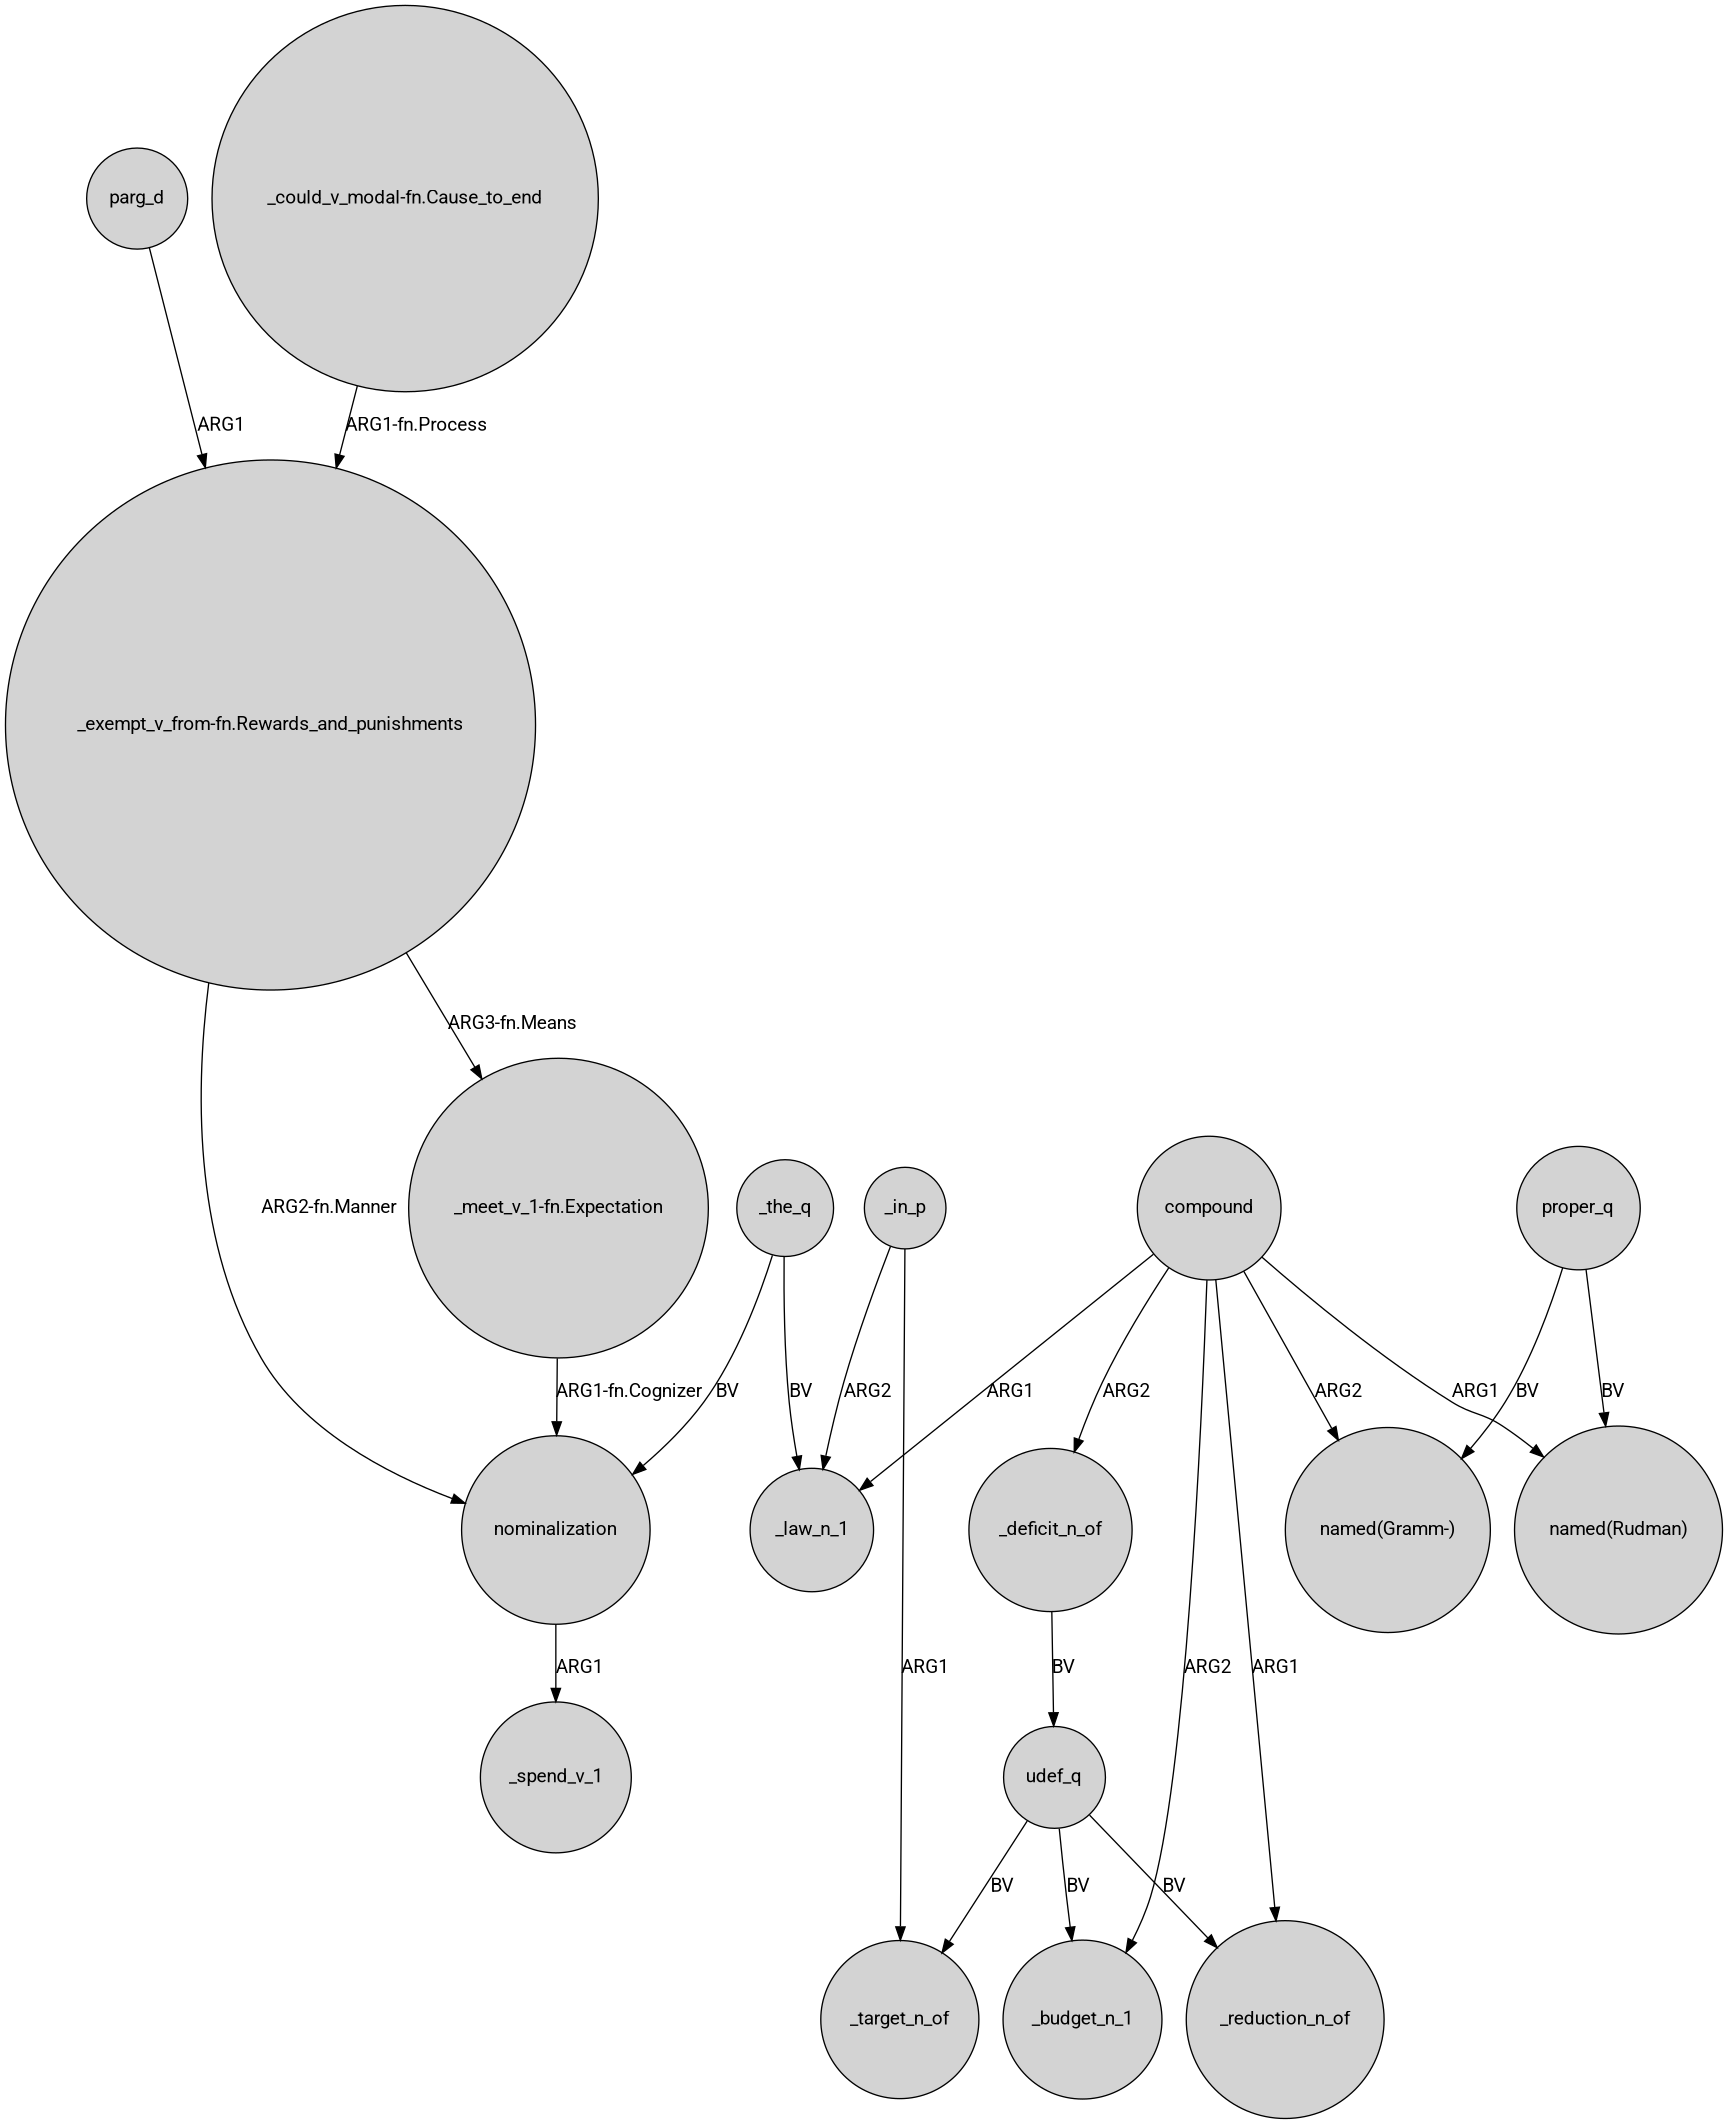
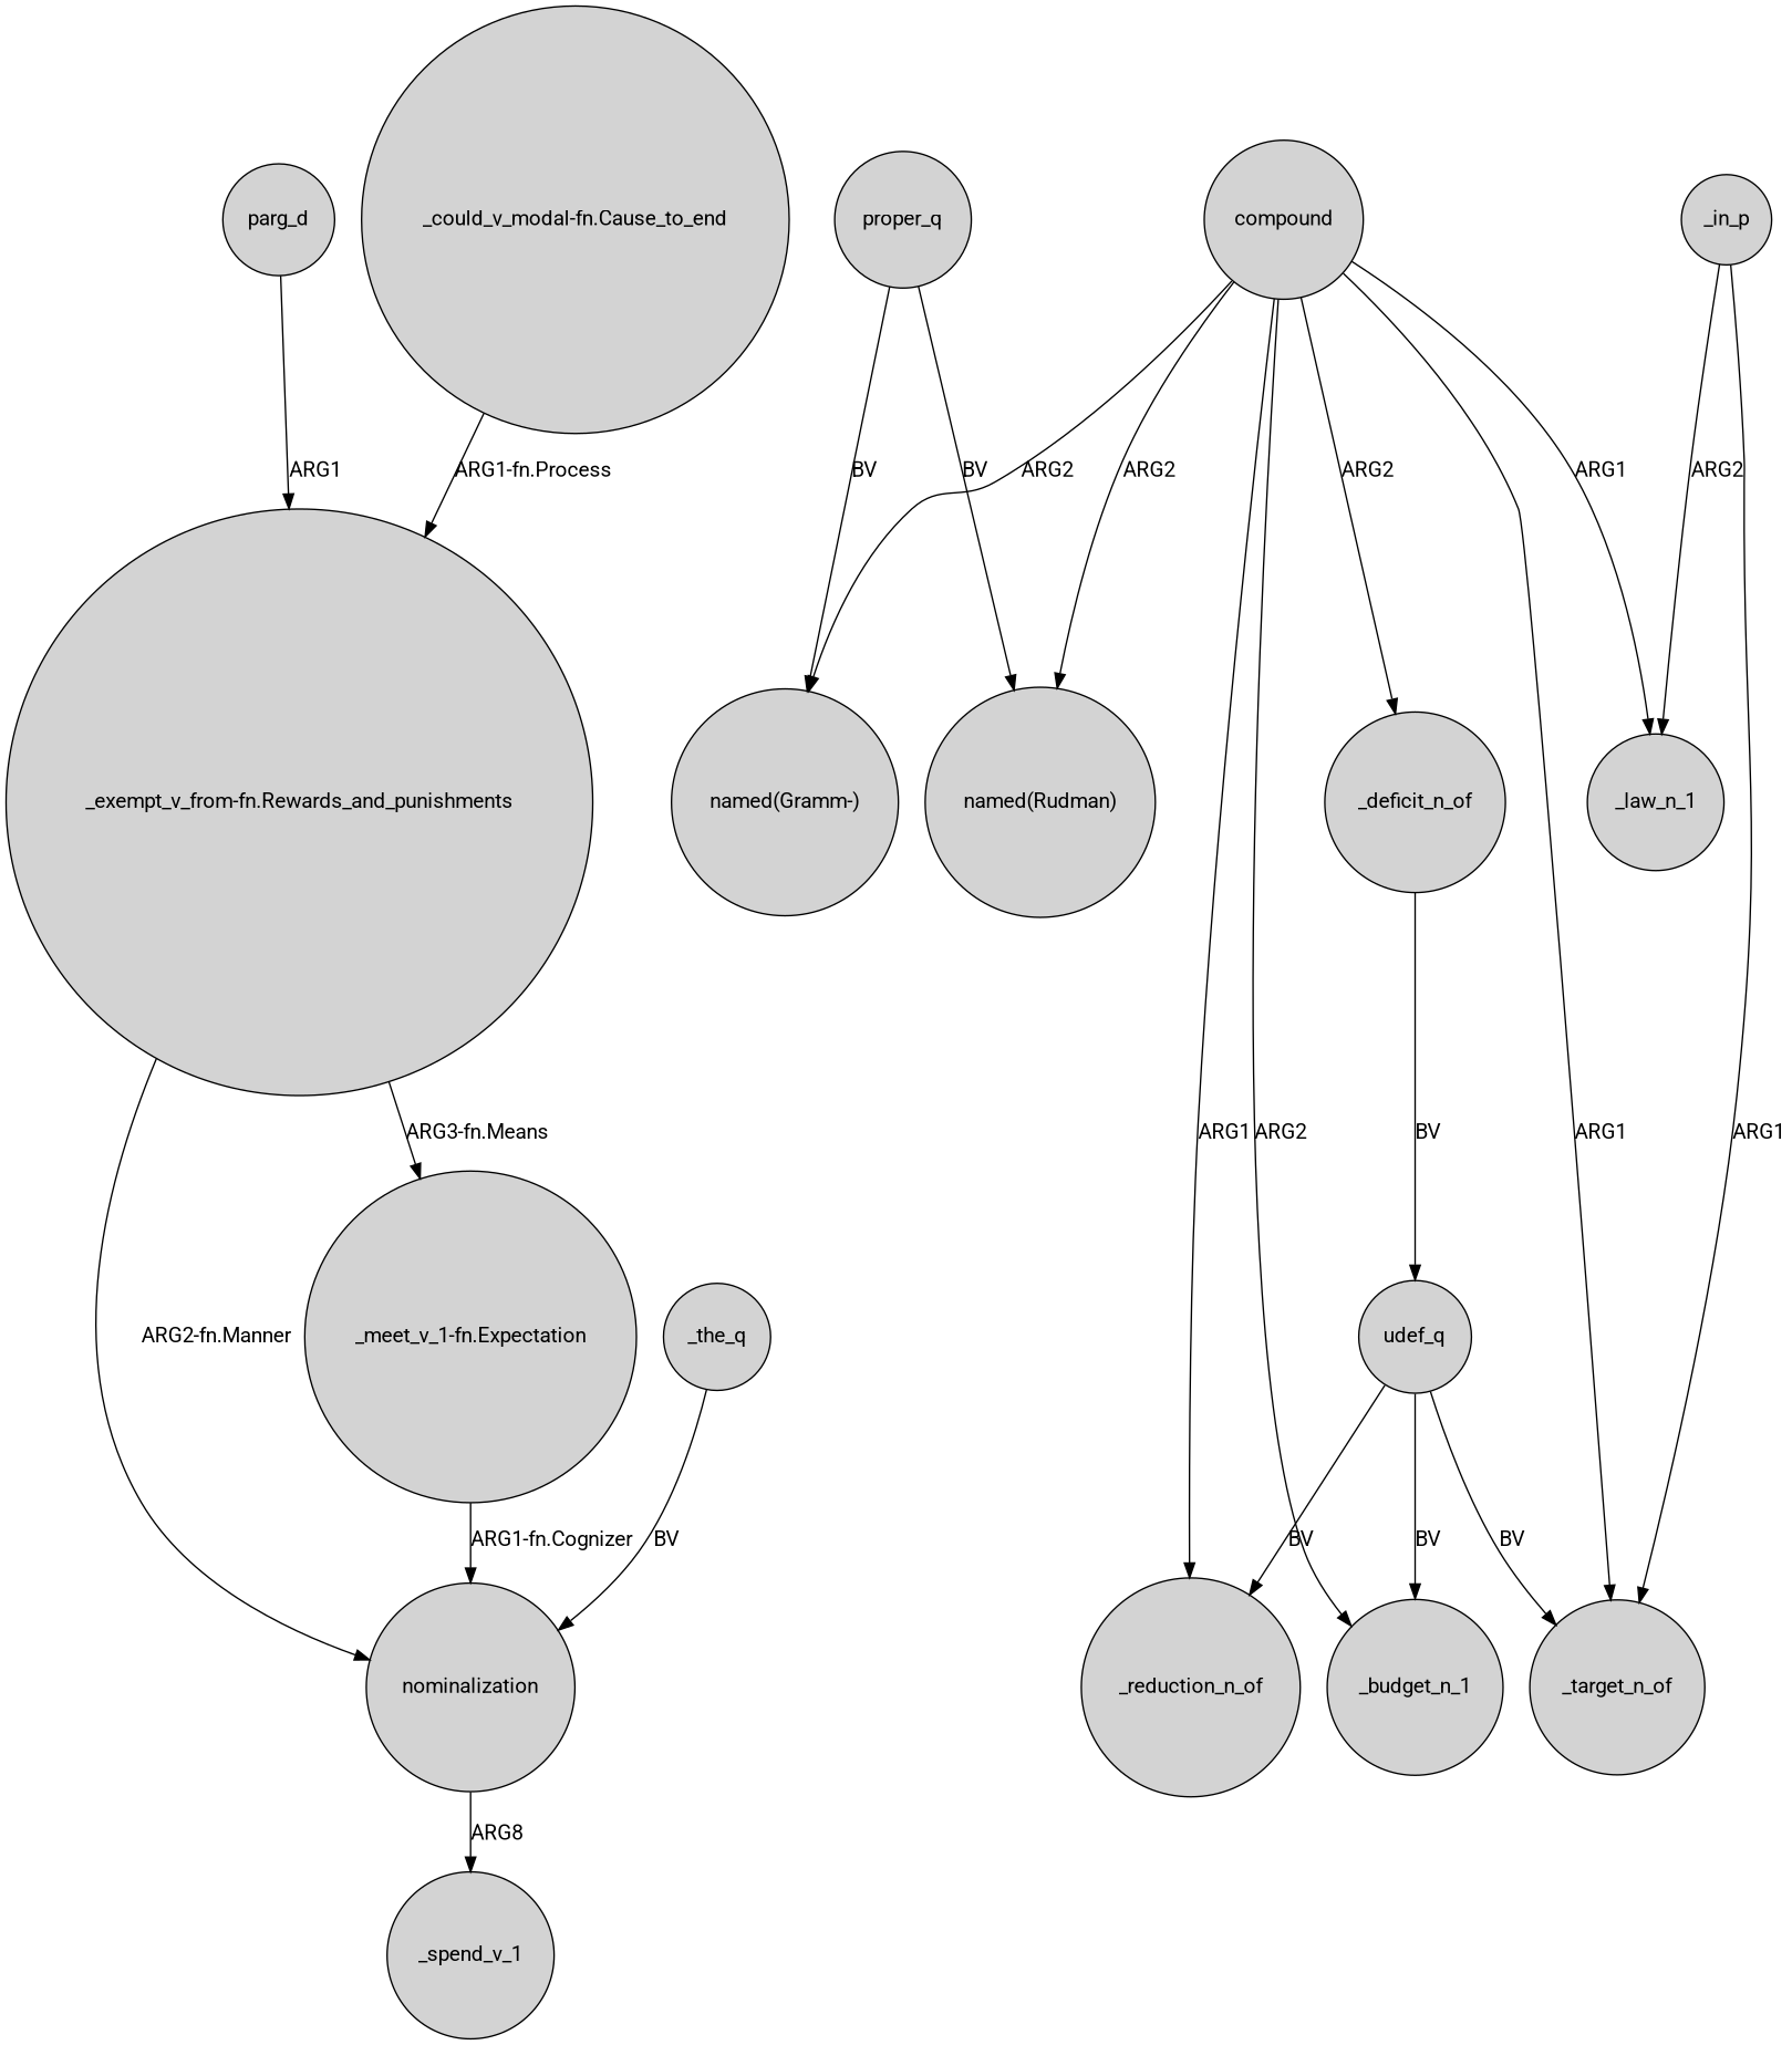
  digraph {
    fontname=Roboto
    node [fontname=Roboto shape=circle style=filled]
    edge [fontname=Roboto]
    parg_d
    "_exempt_v_from-fn.Rewards_and_punishments"
    nominalization
    "_meet_v_1-fn.Expectation"
    _spend_v_1
    compound
    _target_n_of
    _law_n_1
    _deficit_n_of
    _budget_n_1
    _reduction_n_of
    "named(Gramm-)"
    "named(Rudman)"
    udef_q
    _the_q
    "_could_v_modal-fn.Cause_to_end"
    _in_p
    proper_q
    parg_d -> "_exempt_v_from-fn.Rewards_and_punishments" [label=ARG1]
    "_exempt_v_from-fn.Rewards_and_punishments" -> nominalization [label="ARG2-fn.Manner"]
    "_exempt_v_from-fn.Rewards_and_punishments" -> "_meet_v_1-fn.Expectation" [label="ARG3-fn.Means"]
-   nominalization -> _spend_v_1 [label=ARG1]
+   nominalization -> _spend_v_1 [label=ARG8]
    "_meet_v_1-fn.Expectation" -> nominalization [label="ARG1-fn.Cognizer"]
+   compound -> _target_n_of [label=ARG1]
    compound -> _law_n_1 [label=ARG1]
    compound -> _deficit_n_of [label=ARG2]
    compound -> _budget_n_1 [label=ARG2]
    compound -> _reduction_n_of [label=ARG1]
    compound -> "named(Gramm-)" [label=ARG2]
-   compound -> "named(Rudman)" [label=ARG1]
+   compound -> "named(Rudman)" [label=ARG2]
    _deficit_n_of -> udef_q [label=BV]
    udef_q -> _target_n_of [label=BV]
    udef_q -> _budget_n_1 [label=BV]
    udef_q -> _reduction_n_of [label=BV]
    _the_q -> nominalization [label=BV]
-   _the_q -> _law_n_1 [label=BV]
    "_could_v_modal-fn.Cause_to_end" -> "_exempt_v_from-fn.Rewards_and_punishments" [label="ARG1-fn.Process"]
    _in_p -> _target_n_of [label=ARG1]
    _in_p -> _law_n_1 [label=ARG2]
    proper_q -> "named(Gramm-)" [label=BV]
    proper_q -> "named(Rudman)" [label=BV]
  }
